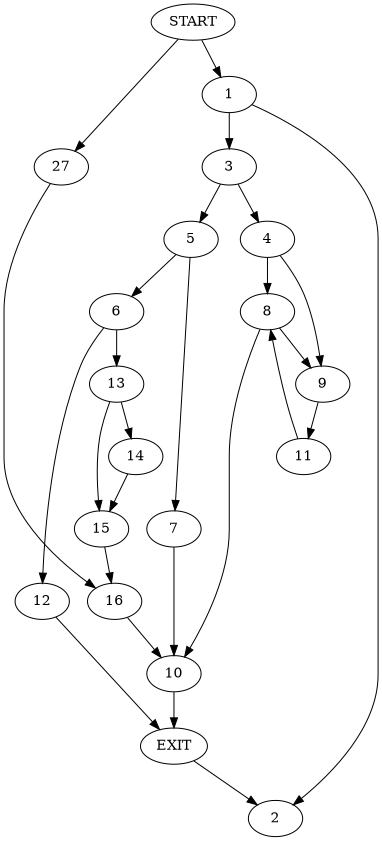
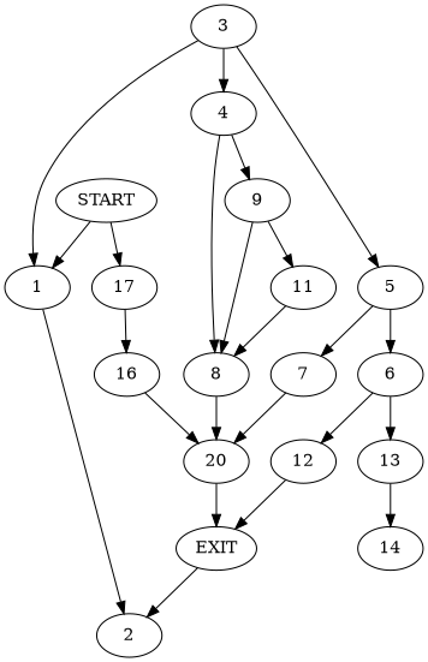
  digraph {
    n1 [label=START]
    1
-   17 [label=27]
+   17
    2
    3
    16
    n7 [label=EXIT]
    4
    5
    8
    9
    6
    7
-   10
+   10 [label=20]
    11
    12
    13
    14
-   15
    n1 -> 1
    n1 -> 17
    1 -> 2
-   1 -> 3
+   3 -> 1
    17 -> 16
    3 -> 4
    3 -> 5
    16 -> 10
    n7 -> 2
    4 -> 8
    4 -> 9
    5 -> 6
    5 -> 7
    8 -> 10
-   8 -> 9
+   9 -> 8
    9 -> 11
    6 -> 12
    6 -> 13
    7 -> 10
    10 -> n7
    11 -> 8
    12 -> n7
    13 -> 14
-   13 -> 15
-   14 -> 15
-   15 -> 16
  }
